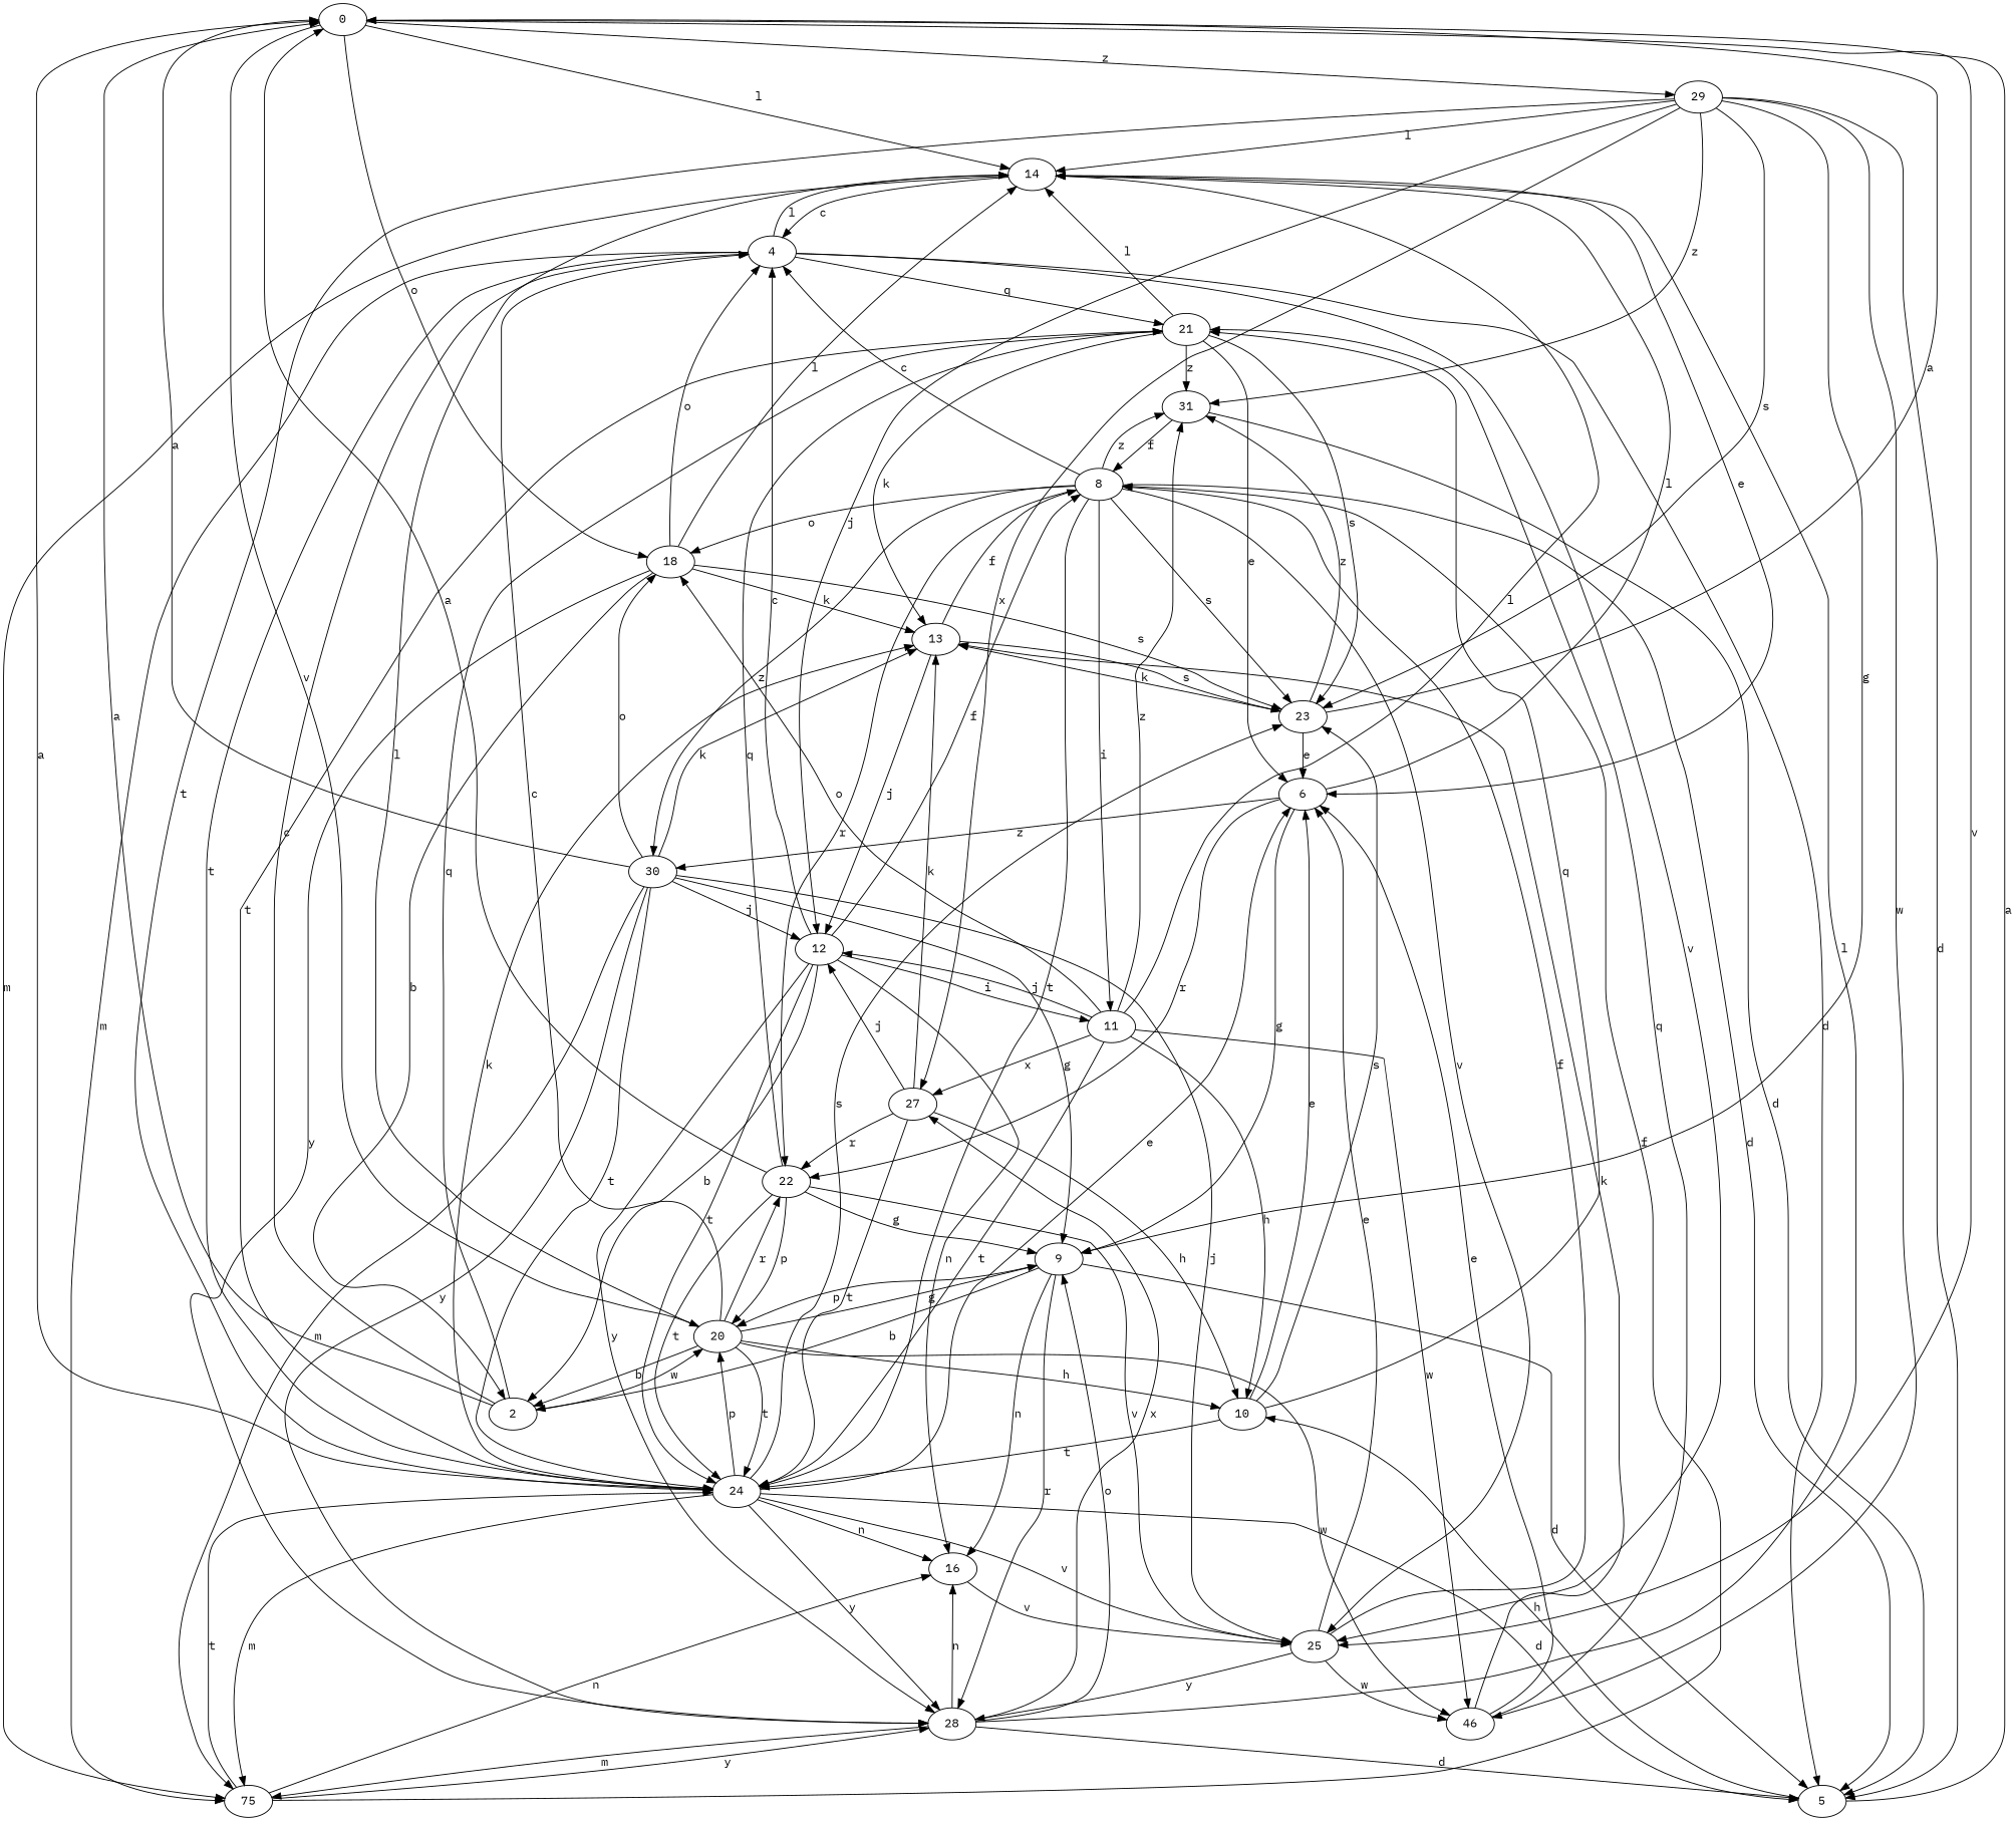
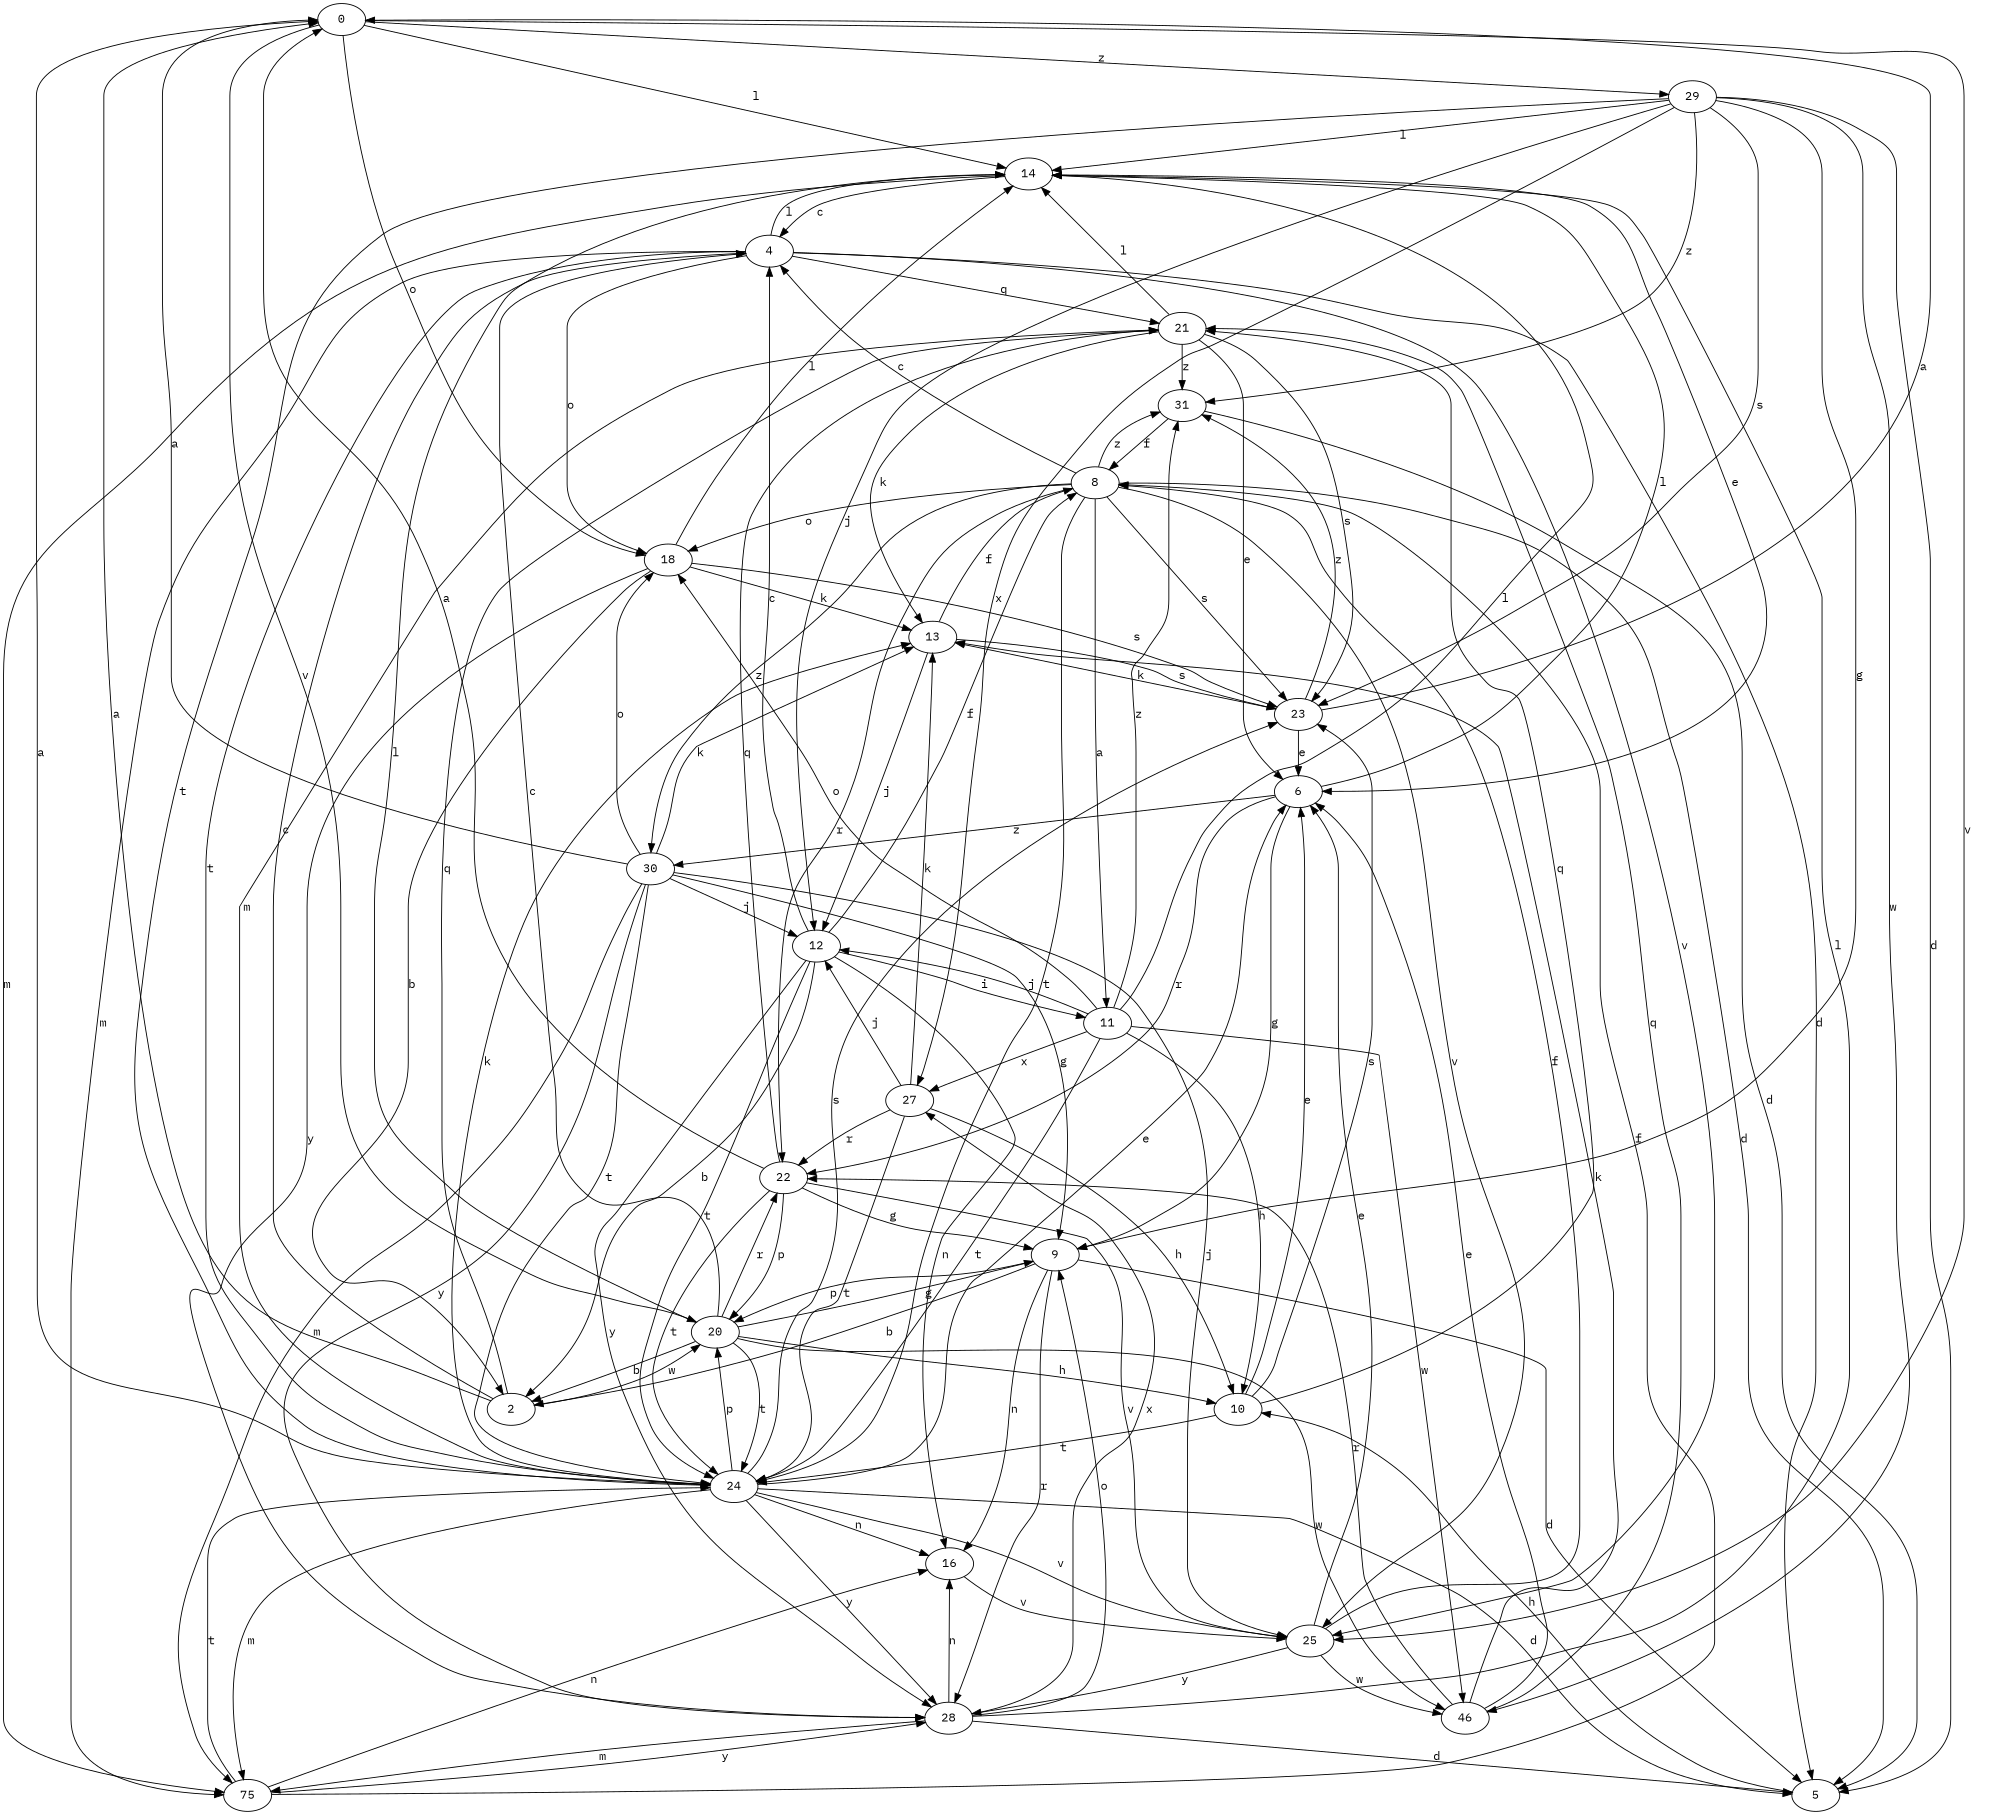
  strict digraph {
    fontname="IBM Plex Mono"
    node [fontname="IBM Plex Mono"]
    edge [fontname="IBM Plex Mono"]
    0
    14
    18
    20
    25
    29
    4
    n8 [label=75]
    6
    2
    23
    28
    13
    24
    10
    9
    22
    n18 [label=46]
    n19 [label=8]
    5
    31
    27
    12
    21
    16
    30
    11
    0 -> 14 [label=l]
    0 -> 18 [label=o]
    0 -> 20 [label=v]
    0 -> 25 [label=v]
    0 -> 29 [label=z]
    14 -> 4 [label=c]
    14 -> n8 [label=m]
    14 -> 6 [label=e]
    18 -> 14 [label=l]
    18 -> 2 [label=b]
    18 -> 23 [label=s]
    18 -> 28 [label=y]
    18 -> 13 [label=k]
    20 -> 14 [label=l]
    20 -> 4 [label=c]
    20 -> 2 [label=b]
    20 -> 24 [label=t]
    20 -> 10 [label=h]
    20 -> 9 [label=g]
    20 -> 22 [label=r]
    20 -> n18 [label=w]
    25 -> 6 [label=e]
    25 -> 28 [label=y]
    25 -> n18 [label=w]
    25 -> n19 [label=f]
    29 -> 14 [label=l]
    29 -> 23 [label=s]
    29 -> 24 [label=t]
    29 -> 9 [label=g]
    29 -> n18 [label=w]
    29 -> 5 [label=d]
    29 -> 31 [label=z]
    29 -> 27 [label=x]
    29 -> 12 [label=j]
    4 -> 14 [label=l]
-   18 -> 4 [label=o]
+   4 -> 18 [label=o]
    4 -> 25 [label=v]
    4 -> n8 [label=m]
    4 -> 24 [label=t]
    4 -> 5 [label=d]
    4 -> 21 [label=q]
    n8 -> 28 [label=y]
    n8 -> 24 [label=t]
    n8 -> n19 [label=f]
    n8 -> 16 [label=n]
    6 -> 14 [label=l]
    6 -> 9 [label=g]
    6 -> 22 [label=r]
    6 -> 30 [label=z]
    2 -> 0 [label=a]
    2 -> 20 [label=w]
    2 -> 4 [label=c]
    2 -> 21 [label=q]
    23 -> 0 [label=a]
    23 -> 6 [label=e]
    23 -> 13 [label=k]
    23 -> 31 [label=z]
    28 -> 14 [label=l]
    28 -> n8 [label=m]
    28 -> 9 [label=o]
    28 -> 5 [label=d]
    28 -> 27 [label=x]
    28 -> 16 [label=n]
    13 -> 23 [label=s]
    13 -> n19 [label=f]
    13 -> 12 [label=j]
    24 -> 0 [label=a]
    24 -> 20 [label=p]
    24 -> 25 [label=v]
    24 -> n8 [label=m]
    24 -> 6 [label=e]
    24 -> 23 [label=s]
    24 -> 28 [label=y]
    24 -> 13 [label=k]
    24 -> 5 [label=d]
    24 -> 16 [label=n]
    10 -> 6 [label=e]
    10 -> 23 [label=s]
    10 -> 24 [label=t]
    10 -> 21 [label=q]
    9 -> 20 [label=p]
    9 -> 2 [label=b]
    9 -> 28 [label=r]
    9 -> 5 [label=d]
    9 -> 16 [label=n]
    22 -> 0 [label=a]
    22 -> 20 [label=p]
    22 -> 25 [label=v]
    22 -> 24 [label=t]
    22 -> 9 [label=g]
    22 -> 21 [label=q]
    n18 -> 6 [label=e]
    n18 -> 13 [label=k]
+   n18 -> 22 [label=r]
    n18 -> 21 [label=q]
    n19 -> 18 [label=o]
    n19 -> 25 [label=v]
    n19 -> 4 [label=c]
    n19 -> 23 [label=s]
    n19 -> 24 [label=t]
    n19 -> 22 [label=r]
    n19 -> 5 [label=d]
    n19 -> 31 [label=z]
    n19 -> 30 [label=z]
-   n19 -> 11 [label=i]
-   5 -> 0 [label=a]
+   n19 -> 11 [label=a]
    5 -> 10 [label=h]
    31 -> n19 [label=f]
    31 -> 5 [label=d]
    27 -> 13 [label=k]
    27 -> 24 [label=t]
    27 -> 10 [label=h]
    27 -> 22 [label=r]
    27 -> 12 [label=j]
    12 -> 4 [label=c]
    12 -> 2 [label=b]
    12 -> 28 [label=y]
    12 -> 24 [label=t]
    12 -> n19 [label=f]
    12 -> 16 [label=n]
    12 -> 11 [label=i]
    21 -> 14 [label=l]
    21 -> 6 [label=e]
    21 -> 23 [label=s]
    21 -> 13 [label=k]
-   21 -> 24 [label=t]
+   21 -> 24 [label=m]
    21 -> 31 [label=z]
    16 -> 25 [label=v]
    30 -> 0 [label=a]
    30 -> 18 [label=o]
    30 -> 25 [label=j]
    30 -> n8 [label=m]
    30 -> 28 [label=y]
    30 -> 13 [label=k]
    30 -> 24 [label=t]
    30 -> 9 [label=g]
    30 -> 12 [label=j]
    11 -> 14 [label=l]
    11 -> 18 [label=o]
    11 -> 24 [label=t]
    11 -> 10 [label=h]
    11 -> n18 [label=w]
    11 -> 31 [label=z]
    11 -> 27 [label=x]
    11 -> 12 [label=j]
  }
